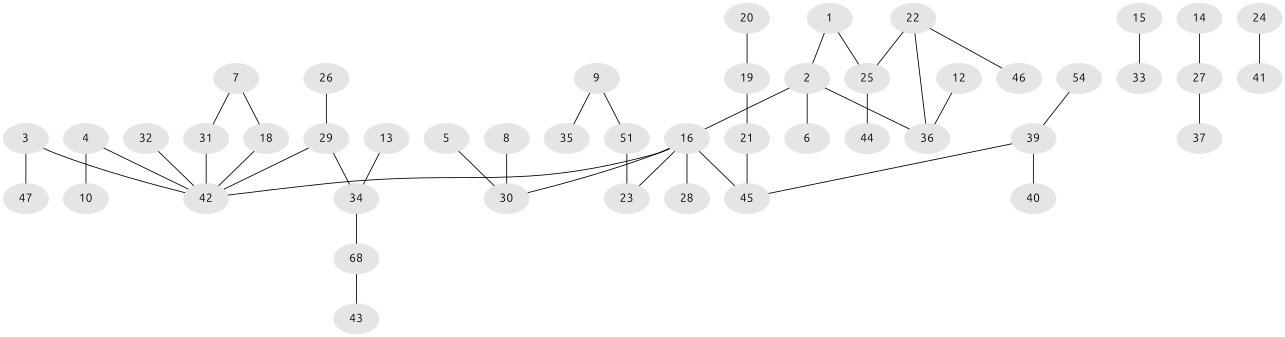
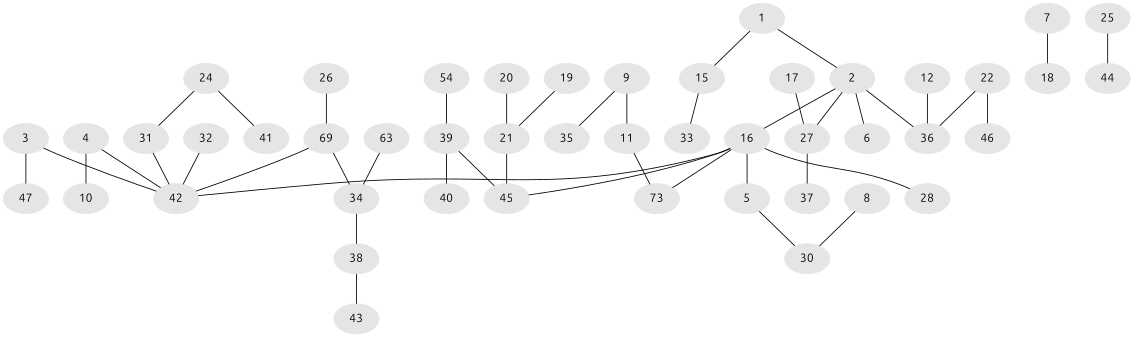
  graph {
    fontname=Ubuntu
    node [color=gray90 fontname=Ubuntu style=filled]
    edge [fontname=Ubuntu weight=1.0]
    1
    2
    15
    6
    16
    27
    36
    33
    42
    30
-   23
+   23 [label=73]
    28
    45
    37
    3
    47
    4
    10
    5
    7
    18
    8
    9
-   11 [label=51]
+   11
    35
    12
-   13
+   13 [label=63]
    34
-   38 [label=68]
+   38
    n30 [label=54]
    39
    40
-   17 [label=14]
+   17
    19
    21
    20
    22
    25
    46
    44
    24
    31
    41
    26
-   29
+   29 [label=69]
    32
    43
    1 -- 2
-   1 -- 25
+   1 -- 15
    2 -- 6
    2 -- 16
+   2 -- 27
    2 -- 36
    15 -- 33
    16 -- 42
-   16 -- 30
+   16 -- 5
    16 -- 23
    16 -- 28
    16 -- 45
    27 -- 37
    3 -- 42
    3 -- 47
    4 -- 42
    4 -- 10
    5 -- 30
    7 -- 18
-   18 -- 42
    8 -- 30
    9 -- 11
    9 -- 35
    11 -- 23
    12 -- 36
    13 -- 34
    34 -- 38
    38 -- 43
    n30 -- 39
    39 -- 45
    39 -- 40
    17 -- 27
    19 -- 21
    21 -- 45
-   20 -- 19
+   20 -- 21
    22 -- 36
-   22 -- 25
    22 -- 46
    25 -- 44
-   7 -- 31
+   24 -- 31
    24 -- 41
    31 -- 42
    26 -- 29
    29 -- 42
    29 -- 34
    32 -- 42
  }
